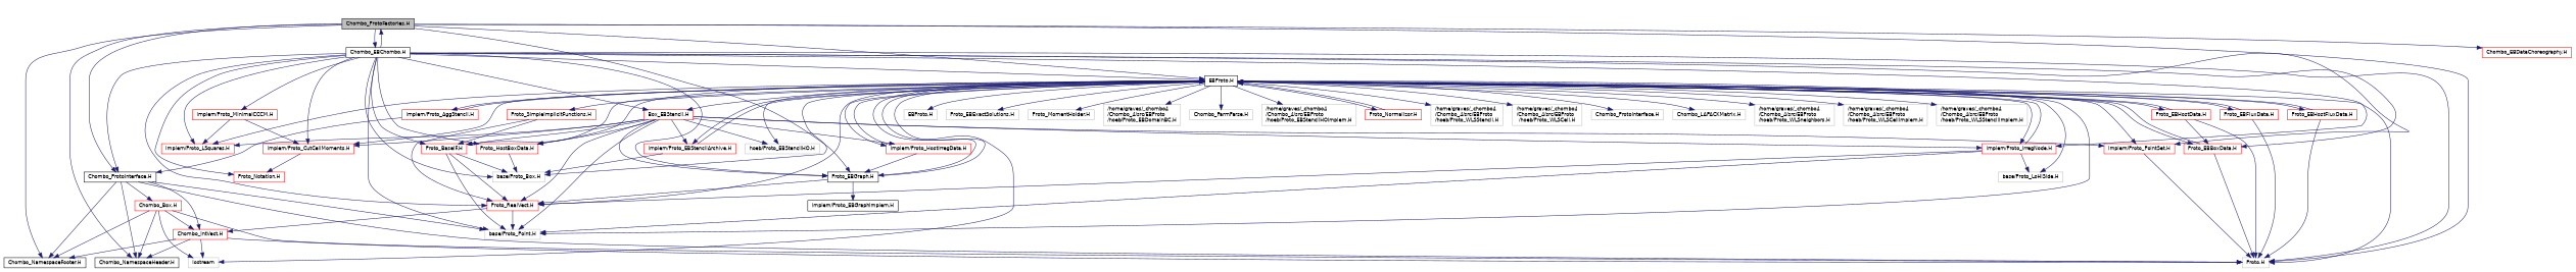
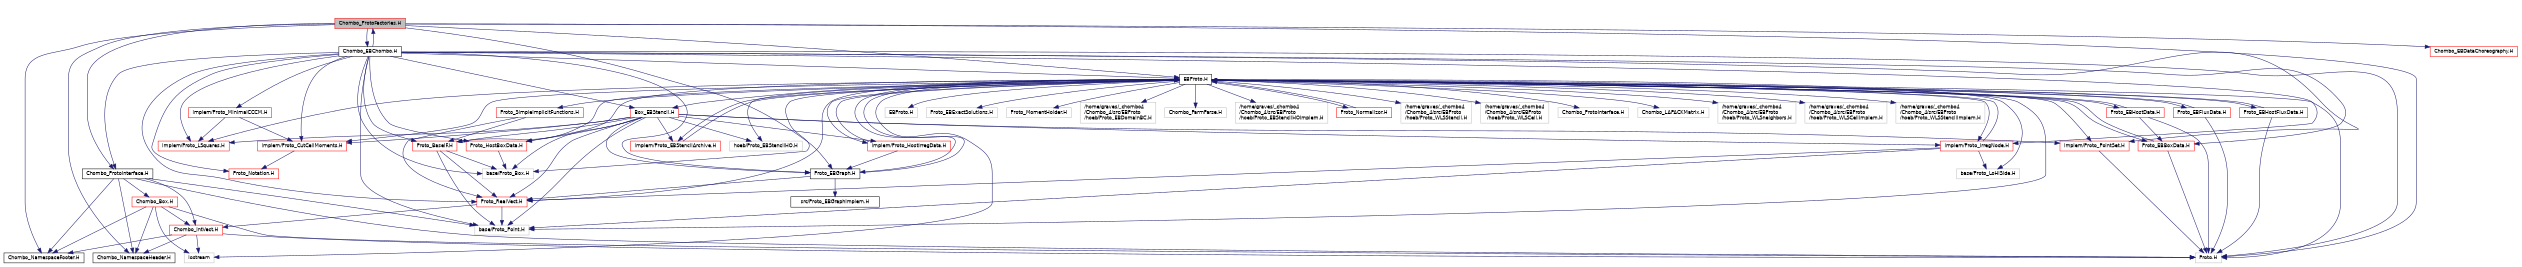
  digraph {
    node [color=red fillcolor=white fontname=Helvetica fontsize=10 shape=record style=filled]
    edge [color=midnightblue fontname=Helvetica fontsize=10 labelfontname=Helvetica labelfontsize=10 style=solid]
-   n1 [color=black fillcolor=grey75 fontcolor=black height=0.2 label="Chombo_ProtoFactories.H" width=0.4]
+   n1 [fillcolor=grey75 fontcolor=black height=0.2 label="Chombo_ProtoFactories.H" width=0.4]
    n2 [color=grey75 height=0.2 label="Proto.H" width=0.4]
    n3 [color=black height=0.2 label="EBProto.H" width=0.4]
    n4 [color=black height=0.2 label="Proto_EBGraph.H" width=0.4]
    n5 [color=black height=0.2 label="Chombo_NamespaceHeader.H" width=0.4]
    n6 [color=black height=0.2 label="Chombo_NamespaceFooter.H" width=0.4]
    n7 [color=black height=0.2 label="Chombo_ProtoInterface.H" width=0.4]
    n8 [color=black height=0.2 label="Chombo_EBChombo.H" width=0.4]
    n9 [height=0.2 label="Chombo_EBDataChoreography.H" width=0.4]
    n10 [color=grey75 height=0.2 label="base/Proto_LoHiSide.H" width=0.4]
    n11 [height=0.2 label="implem/Proto_PointSet.H" width=0.4]
    n12 [height=0.2 label="Proto_HostBoxData.H" width=0.4]
    n13 [color=grey75 height=0.2 label="base/Proto_Box.H" width=0.4]
    n14 [height=0.2 label="implem/Proto_HostIrregData.H" width=0.4]
    n15 [color=grey75 height=0.2 label="base/Proto_Point.H" width=0.4]
    n16 [height=0.2 label="Proto_RealVect.H" width=0.4]
    n17 [color=grey75 height=0.2 label=iostream width=0.4]
    n18 [height=0.2 label="implem/Proto_IrregNode.H" width=0.4]
    n19 [height=0.2 label="Proto_EBBoxData.H" width=0.4]
    n20 [height=0.2 label="Proto_EBFluxData.H" width=0.4]
-   n21 [height=0.2 label="implem/Proto_AggStencil.H" width=0.4]
    n22 [height=0.2 label="Box_EBStencil.H" width=0.4]
    n23 [height=0.2 label="implem/Proto_LSquares.H" width=0.4]
    n24 [height=0.2 label="Proto_BaseIF.H" width=0.4]
    n25 [height=0.2 label="implem/Proto_CutCellMoments.H" width=0.4]
    n26 [height=0.2 label="implem/Proto_EBStencilArchive.H" width=0.4]
    n27 [color=grey75 height=0.2 label="hoeb/Proto_EBStencilHO.H" width=0.4]
    n28 [color=grey75 height=0.2 label="EBProto.H" width=0.4]
    n29 [color=grey75 height=0.2 label="Proto_EBExactSolutions.H" width=0.4]
    n30 [color=grey75 height=0.2 label="Proto_MomentHolder.H" width=0.4]
    n31 [color=grey75 height=0.2 label="/home/graves/_chombo4\l/Chombo_4/src/EBProto\l/hoeb/Proto_EBDomainBC.H" width=0.4]
    n32 [color=grey75 height=0.2 label="Chombo_ParmParse.H" width=0.4]
    n33 [color=grey75 height=0.2 label="/home/graves/_chombo4\l/Chombo_4/src/EBProto\l/hoeb/Proto_EBStencilHOImplem.H" width=0.4]
    n34 [height=0.2 label="Proto_Normalizor.H" width=0.4]
    n35 [color=grey75 height=0.2 label="/home/graves/_chombo4\l/Chombo_4/src/EBProto\l/hoeb/Proto_WLSStencil.H" width=0.4]
    n36 [color=grey75 height=0.2 label="/home/graves/_chombo4\l/Chombo_4/src/EBProto\l/hoeb/Proto_WLSCell.H" width=0.4]
    n37 [color=grey75 height=0.2 label="Chombo_ProtoInterface.H" width=0.4]
    n38 [color=grey75 height=0.2 label="Chombo_LAPACKMatrix.H" width=0.4]
    n39 [color=grey75 height=0.2 label="/home/graves/_chombo4\l/Chombo_4/src/EBProto\l/hoeb/Proto_WLSneighbors.H" width=0.4]
    n40 [color=grey75 height=0.2 label="/home/graves/_chombo4\l/Chombo_4/src/EBProto\l/hoeb/Proto_WLSCellImplem.H" width=0.4]
    n41 [color=grey75 height=0.2 label="/home/graves/_chombo4\l/Chombo_4/src/EBProto\l/hoeb/Proto_WLSStencilImplem.H" width=0.4]
    n42 [height=0.2 label="Proto_SimpleImplicitFunctions.H" width=0.4]
    n43 [height=0.2 label="Proto_EBHostData.H" width=0.4]
    n44 [height=0.2 label="Proto_EBHostFluxData.H" width=0.4]
-   n45 [color=black height=0.2 label="implem/Proto_EBGraphImplem.H" width=0.4]
+   n45 [color=black height=0.2 label="src/Proto_EBGraphImplem.H" width=0.4]
    n46 [height=0.2 label="Chombo_IntVect.H" width=0.4]
    n47 [height=0.2 label="Chombo_Box.H" width=0.4]
    n48 [height=0.2 label="Proto_Notation.H" width=0.4]
    n49 [height=0.2 label="implem/Proto_MinimalCCCM.H" width=0.4]
    n1 -> n2
    n1 -> n3
    n1 -> n4
    n1 -> n5
    n1 -> n6
    n1 -> n7
    n1 -> n8
    n1 -> n9
    n3 -> n2
    n3 -> n4
    n3 -> n10
    n3 -> n11
    n3 -> n12
    n3 -> n13
    n3 -> n14
    n3 -> n15
    n3 -> n16
    n3 -> n17
    n3 -> n18
    n3 -> n19
    n3 -> n20
-   n3 -> n21
    n3 -> n22
    n3 -> n23
    n3 -> n24
    n3 -> n25
    n3 -> n26
    n3 -> n27
    n3 -> n28
    n3 -> n29
    n3 -> n30
    n3 -> n31
    n3 -> n32
    n3 -> n33
    n3 -> n34
    n3 -> n35
    n3 -> n36
    n3 -> n37
    n3 -> n38
    n3 -> n39
    n3 -> n40
    n3 -> n41
    n3 -> n42
    n3 -> n43
    n3 -> n44
    n4 -> n3
    n4 -> n16
    n4 -> n45
    n7 -> n2
    n7 -> n5
    n7 -> n6
    n7 -> n15
    n7 -> n46
    n7 -> n47
    n8 -> n1
    n8 -> n2
    n8 -> n3
    n8 -> n4
    n8 -> n7
    n8 -> n11
    n8 -> n12
    n8 -> n13
    n8 -> n15
    n8 -> n16
    n8 -> n18
    n8 -> n19
    n8 -> n22
    n8 -> n23
    n8 -> n24
    n8 -> n25
    n8 -> n48
    n8 -> n49
    n11 -> n2
    n12 -> n13
    n14 -> n3
    n14 -> n4
    n16 -> n15
    n16 -> n46
    n18 -> n3
    n18 -> n10
    n18 -> n15
    n18 -> n16
    n19 -> n2
    n19 -> n3
    n20 -> n2
    n20 -> n3
-   n21 -> n3
-   n21 -> n7
    n22 -> n4
    n22 -> n11
    n22 -> n12
-   n26 -> n13
+   n22 -> n13
    n22 -> n14
    n22 -> n15
    n22 -> n16
    n22 -> n18
    n22 -> n23
    n22 -> n24
    n22 -> n25
    n22 -> n26
    n22 -> n27
    n24 -> n13
    n24 -> n15
    n24 -> n16
    n25 -> n48
    n26 -> n3
    n34 -> n3
    n42 -> n16
    n42 -> n24
    n43 -> n2
    n43 -> n3
    n43 -> n19
    n44 -> n2
    n44 -> n3
    n46 -> n2
    n46 -> n5
    n46 -> n6
    n46 -> n17
    n47 -> n2
    n47 -> n5
    n47 -> n6
    n47 -> n17
    n47 -> n46
    n49 -> n23
    n49 -> n25
  }
